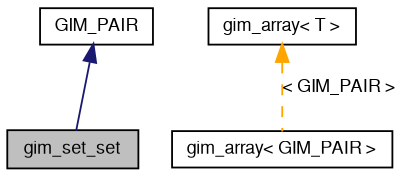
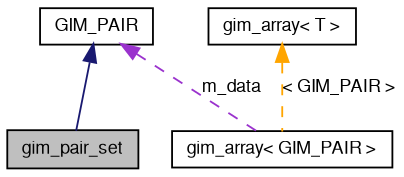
  digraph {
    node [color=black fontname=FreeSans fontsize=10 shape=record]
    edge [dir=back fontname=FreeSans fontsize=10 labelfontname=FreeSans labelfontsize=10 style=dashed]
-   n1 [fillcolor=grey75 fontcolor=black height=0.2 label=gim_set_set style=filled width=0.4]
+   n1 [fillcolor=grey75 fontcolor=black height=0.2 label=gim_pair_set style=filled width=0.4]
    n2 [height=0.2 label="gim_array\< GIM_PAIR \>" width=0.4]
    n3 [height=0.2 label=GIM_PAIR width=0.4]
    n4 [height=0.2 label="gim_array\< T \>" width=0.4]
    n3 -> n1 [color=midnightblue style=solid]
+   n3 -> n2 [color=darkorchid3 label=m_data]
    n4 -> n2 [color=orange label="\< GIM_PAIR \>"]
  }
